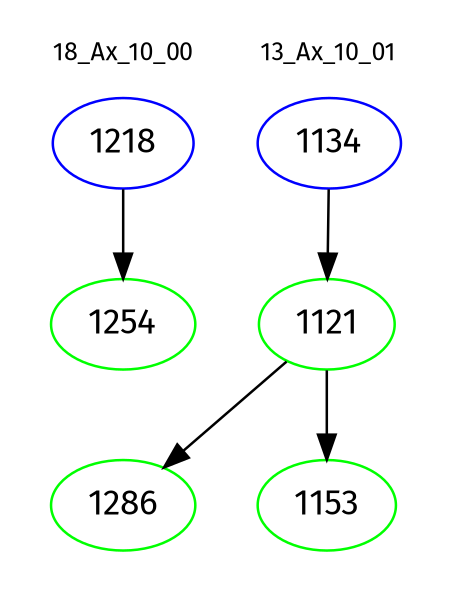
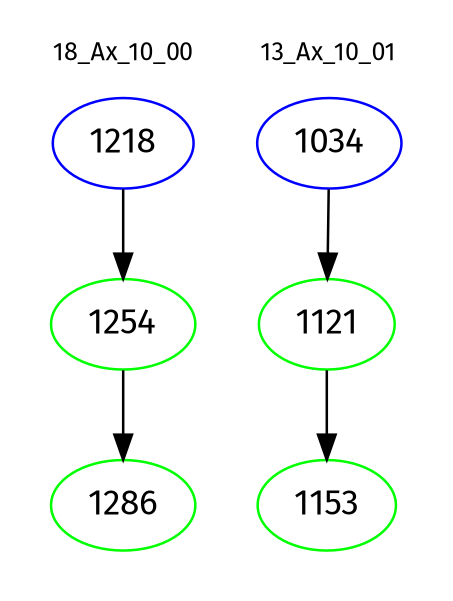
  digraph {
    fontname="Fira Sans"
    node [color=green fontname="Fira Sans"]
    edge [color=black fontname="Fira Sans"]
    n1 [color=blue label=1218]
    n2 [label=1254]
    n3 [label=1286]
-   n4 [color=blue label=1134]
+   n4 [color=blue label=1034]
    n5 [label=1121]
    n6 [label=1153]
    subgraph cluster_1 {
      color=white
      fontsize=10
      label="18_Ax_10_00"
      n1
      n2
      n3
    }
    subgraph cluster_2 {
      color=white
      fontsize=10
      label="13_Ax_10_01"
      n4
      n5
      n6
    }
    n1 -> n2
-   n5 -> n3
+   n2 -> n3
    n4 -> n5
    n5 -> n6
  }
